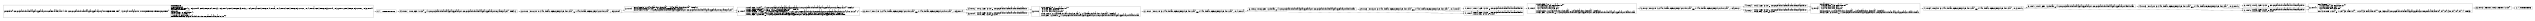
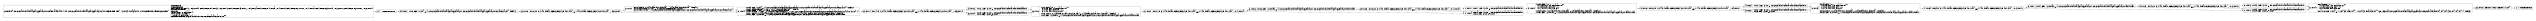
  digraph {
    rankdir=LR
    node [shape=record]
    n1 [label="{27\:\ ?|MTH_ENTER_BLOCK\l}"]
    n2 [label="{29\:\ 0x0000|0x0000: IGET  (r0 I:int[]) = (r4 I:com.google.android.material.appbar.AppBarLayout) com.google.android.material.appbar.AppBarLayout.tmpStatesArray int[]  (LINE:915)\l}"]
    n3 [label="{30\:\ 0x0002|0x0002: IF  (r0 I:??[int, boolean, OBJECT, ARRAY, byte, short, char]) != (0 ??[int, boolean, OBJECT, ARRAY, byte, short, char])  \-\> B:32:0x0009 \l}"]
    n4 [label="{31\:\ 0x0004|0x0004: CONST  (r0 I:??[int, float, short, byte, char]) = (4 ??[int, float, short, byte, char])  (LINE:918)\l0x0005: NEW_ARRAY  (r0 I:int[]) = (r0 I:int A[IMMUTABLE_TYPE]) type: int[] \l0x0007: IPUT  (r0 I:int[]), (r4 I:com.google.android.material.appbar.AppBarLayout) com.google.android.material.appbar.AppBarLayout.tmpStatesArray int[] \l}"]
    n5 [label="{32\:\ 0x0009|0x0009: IGET  (r0 I:int[]) = (r4 I:com.google.android.material.appbar.AppBarLayout) com.google.android.material.appbar.AppBarLayout.tmpStatesArray int[]  (LINE:920)\l0x000b: ARRAY_LENGTH  (r1 I:int) = (r0 I:??[] A[D('extraStates' int[])])  (LINE:921)\l0x000c: ARITH  (r1 I:int) = (r1 I:int) + (r5 I:int A[D('extraSpace' int)]) \l0x000d: INVOKE  (r1 I:int[]) = (r4 I:android.widget.LinearLayout), (r1 I:int) type: SUPER call: android.widget.LinearLayout.onCreateDrawableState(int):int[] A[MD:(int):int[] (c)]\l0x0011: CONST  (r2 I:??[int, float, boolean, short, byte, char, OBJECT, ARRAY]) = (0 ??[int, float, boolean, short, byte, char, OBJECT, ARRAY])  (LINE:923)\l0x0012: IGET  (r3 I:boolean) = (r4 I:com.google.android.material.appbar.AppBarLayout) com.google.android.material.appbar.AppBarLayout.liftable boolean \l}"]
    n6 [label="{33\:\ 0x0014|0x0014: IF  (r3 I:??[int, boolean, OBJECT, ARRAY, byte, short, char]) == (0 ??[int, boolean, OBJECT, ARRAY, byte, short, char])  \-\> B:35:0x0019 \l}"]
    n7 [label="{34\:\ 0x0016|0x0016: SGET  (r3 I:int) =  com.google.android.material.R.attr.state_liftable int \l}"]
    n8 [label="{35\:\ 0x0019|0x0019: SGET  (r3 I:int) =  com.google.android.material.R.attr.state_liftable int \l0x001b: NEG  (r3 I:int) = (r3 I:int) \l}"]
    n9 [label="{36\:\ 0x001c|0x001c: APUT  \l  (r0 I:??[int, float][] A[D('extraStates' int[])])\l  (r2 I:??[int, short, byte, char])\l  (r3 I:??[int, float, short, byte, char])\l \l0x001e: CONST  (r2 I:??[boolean, int, float, short, byte, char]) = (1 ??[boolean, int, float, short, byte, char])  (LINE:924)\l0x001f: IGET  (r3 I:boolean) = (r4 I:com.google.android.material.appbar.AppBarLayout) com.google.android.material.appbar.AppBarLayout.liftable boolean \l}"]
    n10 [label="{37\:\ 0x0021|0x0021: IF  (r3 I:??[int, boolean, OBJECT, ARRAY, byte, short, char]) == (0 ??[int, boolean, OBJECT, ARRAY, byte, short, char])  \-\> B:41:0x002a \l}"]
    n11 [label="{38\:\ 0x0023|0x0023: IGET  (r3 I:boolean) = (r4 I:com.google.android.material.appbar.AppBarLayout) com.google.android.material.appbar.AppBarLayout.lifted boolean \l}"]
    n12 [label="{41\:\ 0x002a|0x002a: SGET  (r3 I:int) =  com.google.android.material.R.attr.state_lifted int \l0x002c: NEG  (r3 I:int) = (r3 I:int) \l}"]
    n13 [label="{39\:\ 0x0025|0x0025: IF  (r3 I:??[int, boolean, OBJECT, ARRAY, byte, short, char]) == (0 ??[int, boolean, OBJECT, ARRAY, byte, short, char])  \-\> B:41:0x002a \l}"]
    n14 [label="{40\:\ 0x0027|0x0027: SGET  (r3 I:int) =  com.google.android.material.R.attr.state_lifted int \l}"]
    n15 [label="{42\:\ 0x002d|0x002d: APUT  \l  (r0 I:??[int, float][] A[D('extraStates' int[])])\l  (r2 I:??[int, short, byte, char])\l  (r3 I:??[int, float, short, byte, char])\l \l0x002f: CONST  (r2 I:??[int, float, short, byte, char]) = (2 ??[int, float, short, byte, char])  (LINE:928)\l0x0030: IGET  (r3 I:boolean) = (r4 I:com.google.android.material.appbar.AppBarLayout) com.google.android.material.appbar.AppBarLayout.liftable boolean \l}"]
    n16 [label="{43\:\ 0x0032|0x0032: IF  (r3 I:??[int, boolean, OBJECT, ARRAY, byte, short, char]) == (0 ??[int, boolean, OBJECT, ARRAY, byte, short, char])  \-\> B:45:0x0037 \l}"]
    n17 [label="{44\:\ 0x0034|0x0034: SGET  (r3 I:int) =  com.google.android.material.R.attr.state_collapsible int \l}"]
    n18 [label="{45\:\ 0x0037|0x0037: SGET  (r3 I:int) =  com.google.android.material.R.attr.state_collapsible int \l0x0039: NEG  (r3 I:int) = (r3 I:int) \l}"]
    n19 [label="{46\:\ 0x003a|0x003a: APUT  \l  (r0 I:??[int, float][] A[D('extraStates' int[])])\l  (r2 I:??[int, short, byte, char])\l  (r3 I:??[int, float, short, byte, char])\l \l0x003c: CONST  (r2 I:??[int, float, short, byte, char]) = (3 ??[int, float, short, byte, char])  (LINE:929)\l0x003d: IGET  (r3 I:boolean) = (r4 I:com.google.android.material.appbar.AppBarLayout) com.google.android.material.appbar.AppBarLayout.liftable boolean \l}"]
    n20 [label="{47\:\ 0x003f|0x003f: IF  (r3 I:??[int, boolean, OBJECT, ARRAY, byte, short, char]) == (0 ??[int, boolean, OBJECT, ARRAY, byte, short, char])  \-\> B:51:0x0048 \l}"]
    n21 [label="{48\:\ 0x0041|0x0041: IGET  (r3 I:boolean) = (r4 I:com.google.android.material.appbar.AppBarLayout) com.google.android.material.appbar.AppBarLayout.lifted boolean \l}"]
    n22 [label="{51\:\ 0x0048|0x0048: SGET  (r3 I:int) =  com.google.android.material.R.attr.state_collapsed int \l0x004a: NEG  (r3 I:int) = (r3 I:int) \l}"]
    n23 [label="{49\:\ 0x0043|0x0043: IF  (r3 I:??[int, boolean, OBJECT, ARRAY, byte, short, char]) == (0 ??[int, boolean, OBJECT, ARRAY, byte, short, char])  \-\> B:51:0x0048 \l}"]
    n24 [label="{52\:\ 0x004b|0x004b: APUT  \l  (r0 I:??[int, float][] A[D('extraStates' int[])])\l  (r2 I:??[int, short, byte, char])\l  (r3 I:??[int, float, short, byte, char])\l \l0x004d: INVOKE  (r2 I:int[]) = (r1 I:int[] A[D('states' int[])]), (r0 I:int[] A[D('extraStates' int[])]) type: STATIC call: com.google.android.material.appbar.AppBarLayout.mergeDrawableStates(int[], int[]):int[] A[MD:(int[], int[]):int[] (s)] (LINE:931)\l}"]
    n25 [label="{50\:\ 0x0045|0x0045: SGET  (r3 I:int) =  com.google.android.material.R.attr.state_collapsed int \l}"]
    n26 [label="{53\:\ 0x0051|RETURN\l|0x0051: RETURN  (r2 I:int[]) \l}"]
-   n27 [label="{28\:\ ?|MTH_EXIT_EDGE\l}"]
+   n27 [label="{28\:\ ?|MTH_EXIT_BLOCK\l}"]
    n28 [label="{protected int[] com.google.android.material.appbar.AppBarLayout.onCreateDrawableState((r4 'this' I:com.google.android.material.appbar.AppBarLayout A[IMMUTABLE_TYPE, THIS]), (r5 I:int A[D('extraSpace' int), IMMUTABLE_TYPE, METHOD_ARGUMENT]))  | DONT_RENAME\lUSE_LINES_HINTS\lCROSS_EDGE: B:51:0x0048 \-\> B:52:0x004b, CROSS_EDGE: B:47:0x003f \-\> B:51:0x0048, CROSS_EDGE: B:45:0x0037 \-\> B:46:0x003a, CROSS_EDGE: B:41:0x002a \-\> B:42:0x002d, CROSS_EDGE: B:37:0x0021 \-\> B:41:0x002a, CROSS_EDGE: B:35:0x0019 \-\> B:36:0x001c, CROSS_EDGE: B:30:0x0002 \-\> B:32:0x0009\lINLINE_NOT_NEEDED\lDebug Info:\l  0x000b\-0x0051: r0 'extraStates' [I\l  0x0011\-0x0051: r1 'states' [I\l  \-1 \-0x0051: r5 'extraSpace' I\lMETHOD_OVERRIDE: [ClspMth\{android.view.View.onCreateDrawableState(int):int[]\}]\l}"]
    n1 -> n2
    n2 -> n3
    n3 -> n4 [style=dashed]
    n3 -> n5
    n4 -> n5
    n5 -> n6
    n6 -> n7 [style=dashed]
    n6 -> n8
    n7 -> n9
    n8 -> n9
    n9 -> n10
    n10 -> n11 [style=dashed]
    n10 -> n12
    n11 -> n13
    n13 -> n12
    n13 -> n14 [style=dashed]
    n14 -> n15
    n15 -> n16
    n16 -> n17 [style=dashed]
    n16 -> n18
    n17 -> n19
    n18 -> n19
    n19 -> n20
    n20 -> n21 [style=dashed]
    n20 -> n22
    n21 -> n23
    n22 -> n24
    n23 -> n22
    n23 -> n25 [style=dashed]
    n24 -> n26
    n25 -> n24
    n26 -> n27
    n28 -> n1
  }
